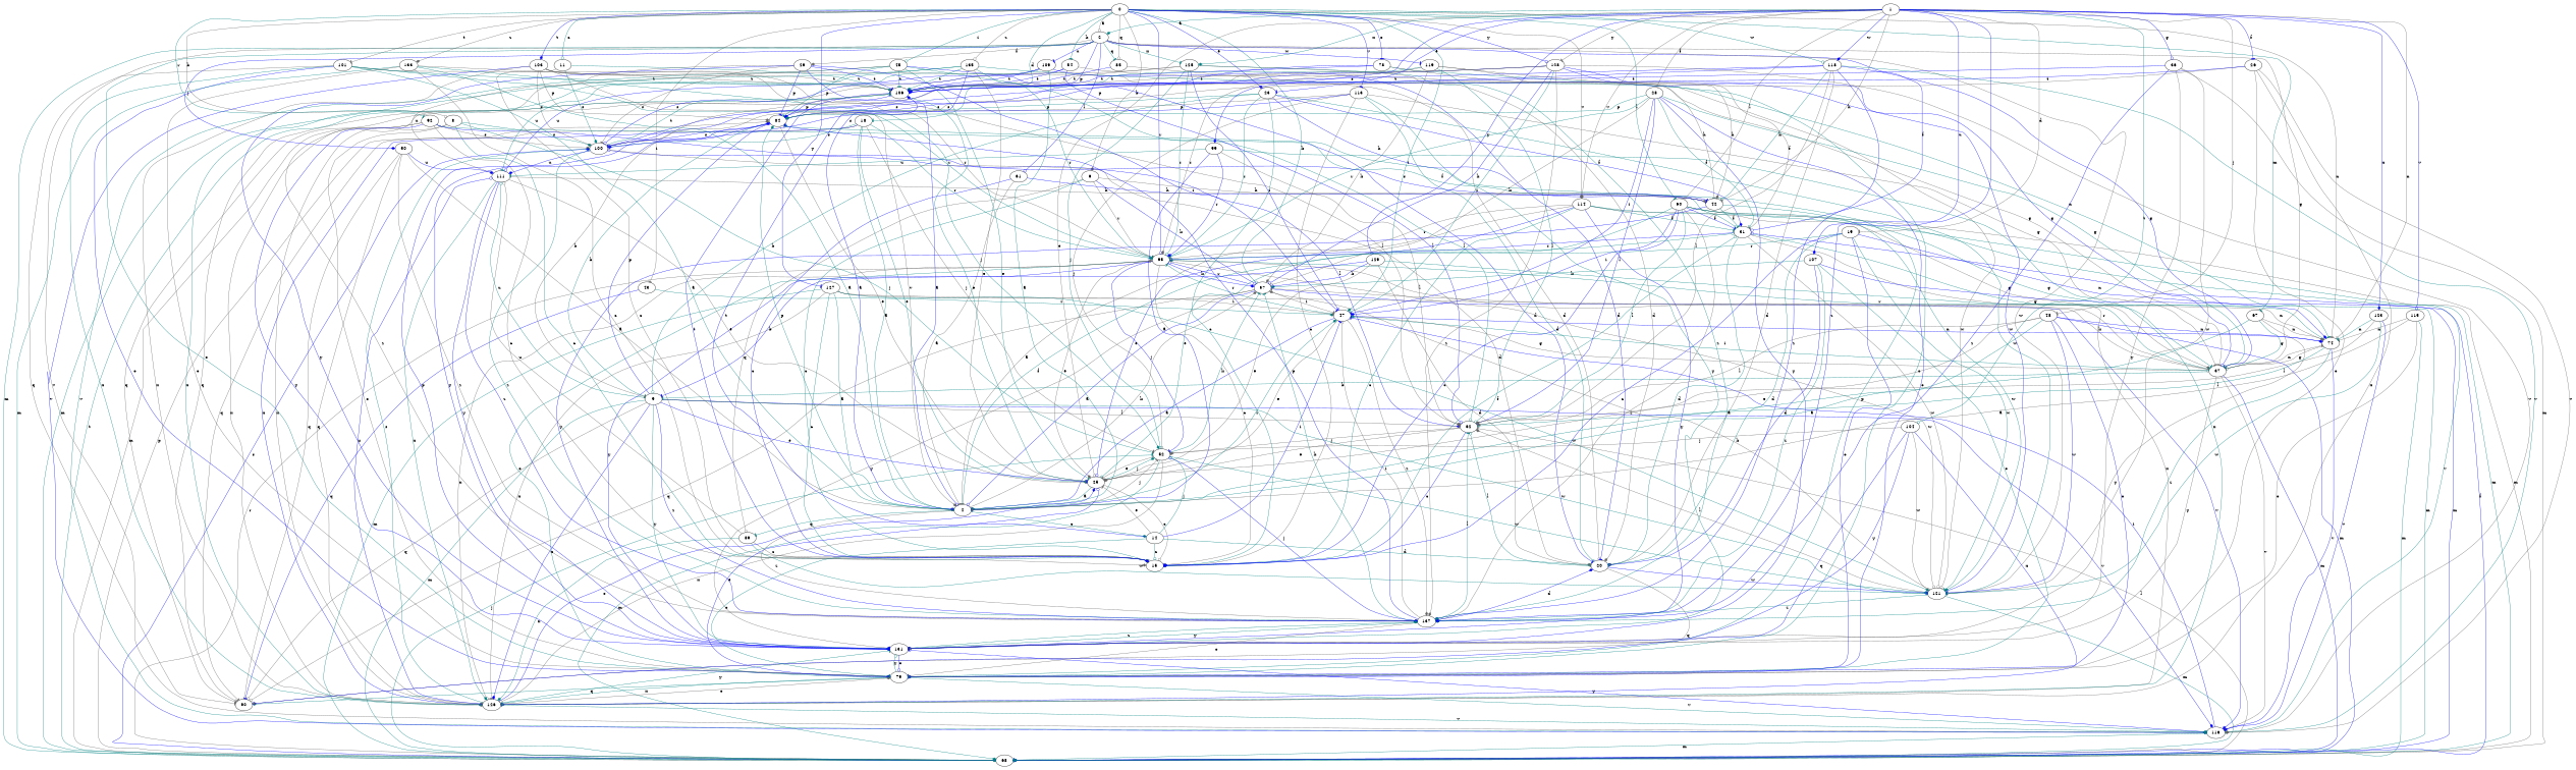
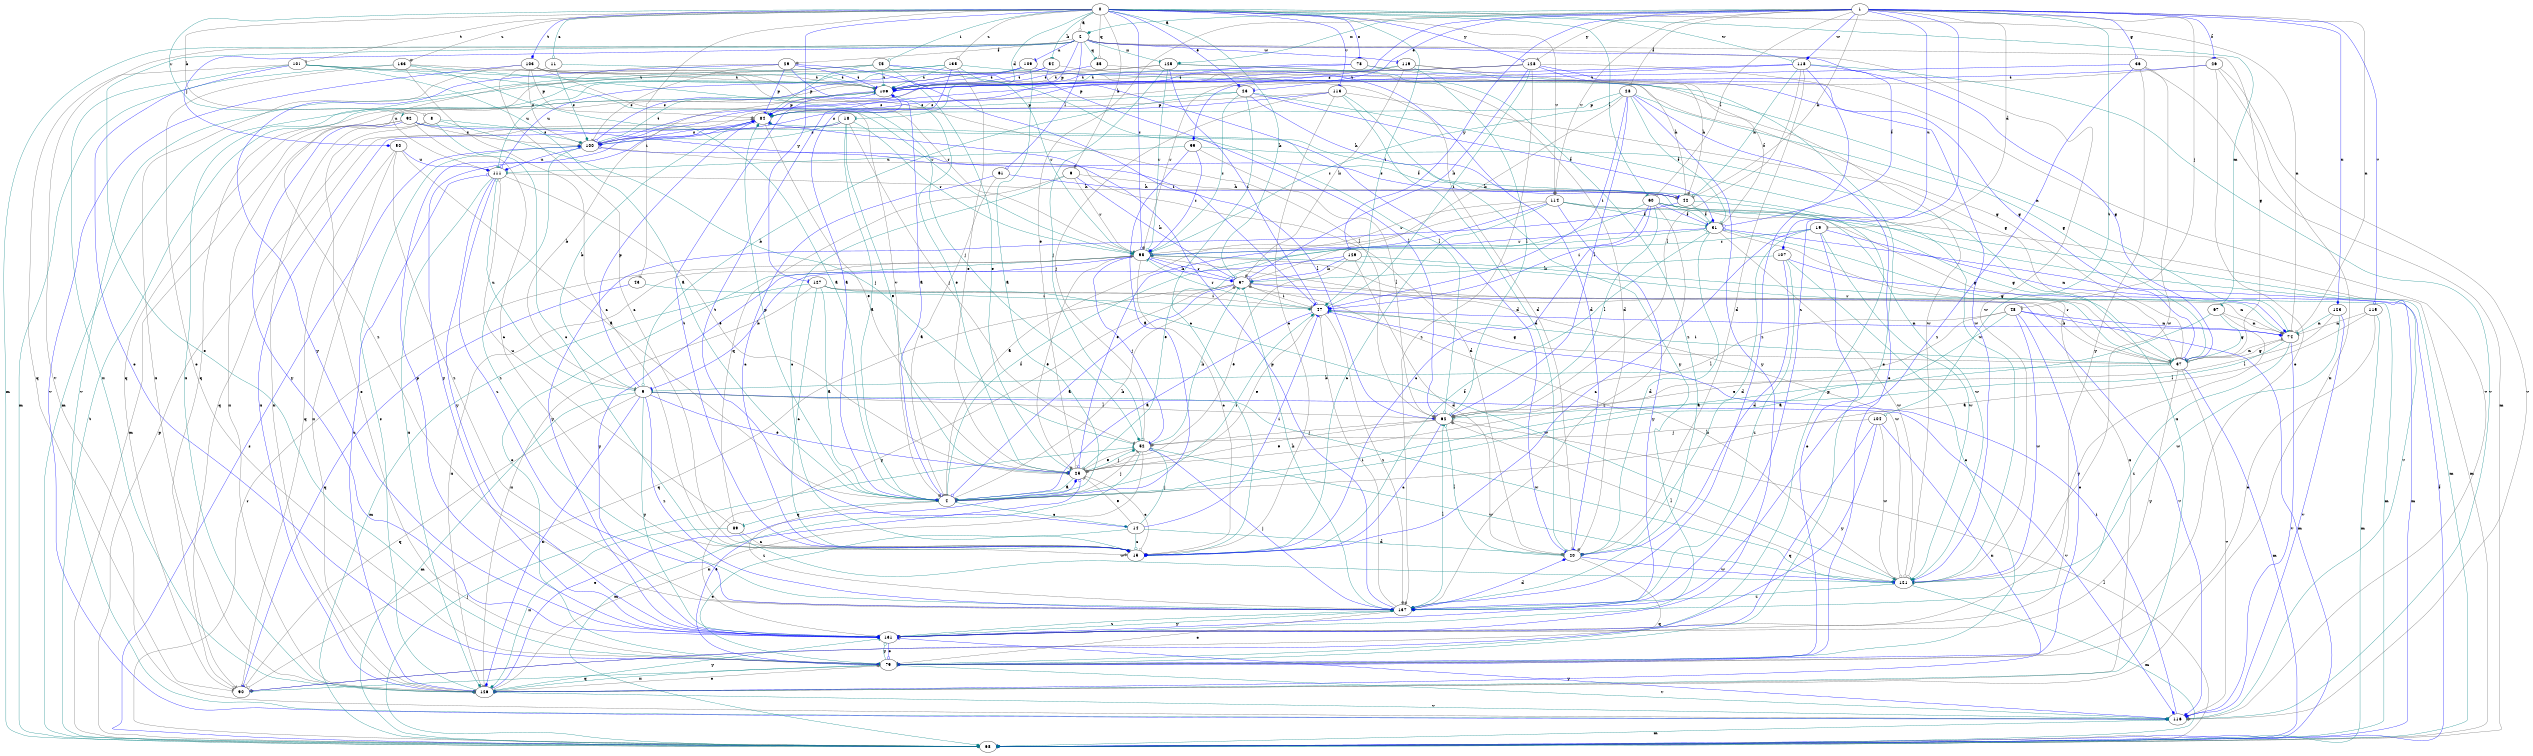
  strict digraph {
    edge [arrowhead=tee color=gray40]
    0
    2
    6
    8
    11
    18
    23
    43
    45
    47
    54
    57
    60
    67
    74
    78
    85
    92
    95
    101
    103
    113
    114
    118
    127
    128
    133
    135
    125
    29
    31
    37
    50
    61
    68
    79
    84
    109
    116
    119
    121
    42
    89
    15
    52
    100
    126
    106
    25
    4
    90
    9
    137
    62
    20
    111
    131
    1
    19
    26
    28
    36
    48
    99
    104
    107
    115
    123
    129
    14
    0 -> 2 [arrowhead=odot label=a]
    0 -> 6 [arrowhead=diamond label=b]
    0 -> 8 [arrowhead=odot label=b]
    0 -> 11 [arrowhead=odot color=teal label=c]
    0 -> 18 [color=teal label=d]
    0 -> 23 [arrowhead=diamond color=blue label=e]
    0 -> 43 [label=i]
    0 -> 45 [arrowhead=odot color=teal label=i]
    0 -> 47 [arrowhead=diamond color=teal label=i]
    0 -> 54 [color=teal label=k]
    0 -> 57 [arrowhead=odot color=teal label=k]
    0 -> 60 [color=teal label=l]
    0 -> 67 [color=teal label=m]
    0 -> 74 [label=n]
    0 -> 78 [color=blue label=o]
    0 -> 85 [arrowhead=odot label=q]
    0 -> 92 [color=teal label=r]
    0 -> 95 [arrowhead=odot color=blue label=r]
    0 -> 101 [label=t]
    0 -> 103 [arrowhead=diamond color=blue label=t]
    0 -> 113 [color=blue label=v]
    0 -> 114 [arrowhead=diamond label=v]
    0 -> 118 [arrowhead=odot color=teal label=w]
    0 -> 127 [color=blue label=y]
    0 -> 128 [arrowhead=odot color=blue label=y]
    0 -> 133 [arrowhead=diamond label=z]
    0 -> 135 [arrowhead=odot label=z]
    2 -> 85 [color=teal label=q]
    2 -> 125 [color=teal label=x]
    2 -> 29 [arrowhead=diamond label=f]
    2 -> 31 [arrowhead=odot color=blue label=f]
    2 -> 37 [label=g]
    2 -> 50 [arrowhead=diamond color=blue label=j]
    2 -> 61 [arrowhead=odot color=blue label=l]
    2 -> 68 [arrowhead=odot color=teal label=m]
    2 -> 79 [arrowhead=diamond color=teal label=o]
    2 -> 84 [color=blue label=p]
    2 -> 109 [color=blue label=u]
    2 -> 116 [arrowhead=diamond label=v]
    2 -> 119 [color=blue label=w]
    2 -> 121 [arrowhead=odot label=w]
    6 -> 57 [arrowhead=odot color=blue label=k]
    6 -> 95 [label=r]
    6 -> 42 [arrowhead=odot label=h]
    6 -> 89 [arrowhead=odot label=q]
    6 -> 15 [arrowhead=diamond color=teal label=c]
    8 -> 79 [label=o]
    8 -> 15 [color=teal label=c]
    8 -> 52 [color=teal label=j]
    8 -> 100 [arrowhead=diamond color=teal label=s]
    8 -> 126 [label=x]
    11 -> 15 [arrowhead=diamond label=c]
    11 -> 100 [arrowhead=diamond color=teal label=s]
    11 -> 106 [arrowhead=odot color=teal label=t]
    18 -> 95 [arrowhead=diamond color=teal label=r]
    18 -> 52 [label=j]
    18 -> 100 [arrowhead=diamond color=teal label=s]
    18 -> 126 [arrowhead=diamond color=blue label=x]
    18 -> 25 [arrowhead=diamond color=teal label=e]
    18 -> 4 [arrowhead=odot color=teal label=a]
    18 -> 90 [label=q]
    23 -> 95 [arrowhead=diamond color=teal label=r]
    23 -> 31 [arrowhead=diamond color=blue label=f]
    23 -> 84 [arrowhead=odot color=teal label=p]
    23 -> 121 [color=teal label=w]
    23 -> 42 [color=blue label=h]
    23 -> 15 [arrowhead=odot color=teal label=c]
    23 -> 9 [arrowhead=odot color=teal label=b]
    43 -> 47 [arrowhead=diamond color=teal label=i]
    43 -> 90 [color=blue label=q]
    45 -> 84 [color=teal label=p]
    45 -> 116 [color=teal label=v]
    45 -> 106 [color=teal label=t]
    45 -> 25 [color=teal label=e]
    45 -> 137 [arrowhead=diamond label=z]
    45 -> 62 [arrowhead=odot color=teal label=l]
    45 -> 20 [color=blue label=d]
    47 -> 74 [arrowhead=odot color=blue label=n]
    47 -> 95 [color=teal label=r]
    47 -> 37 [arrowhead=odot label=g]
    47 -> 25 [arrowhead=odot label=e]
    47 -> 4 [color=blue label=a]
    47 -> 137 [arrowhead=diamond label=z]
    54 -> 121 [arrowhead=odot label=w]
    54 -> 106 [arrowhead=diamond color=blue label=t]
    54 -> 62 [arrowhead=odot color=blue label=l]
    54 -> 111 [arrowhead=odot color=blue label=u]
    57 -> 47 [label=i]
    57 -> 95 [arrowhead=odot color=blue label=r]
    57 -> 116 [arrowhead=diamond color=blue label=v]
    57 -> 4 [arrowhead=odot color=blue label=a]
    57 -> 90 [arrowhead=odot label=q]
    57 -> 131 [label=y]
    60 -> 47 [arrowhead=diamond color=blue label=i]
    60 -> 31 [color=blue label=f]
    60 -> 37 [color=teal label=g]
    60 -> 68 [arrowhead=diamond label=m]
    60 -> 116 [arrowhead=odot color=teal label=v]
    60 -> 15 [color=blue label=c]
    60 -> 25 [arrowhead=odot color=teal label=e]
    60 -> 137 [label=z]
    60 -> 62 [color=teal label=l]
    67 -> 74 [arrowhead=diamond label=n]
    67 -> 37 [arrowhead=odot color=teal label=g]
    67 -> 4 [color=teal label=a]
    67 -> 131 [label=y]
    74 -> 95 [arrowhead=diamond color=teal label=r]
    74 -> 37 [label=g]
    74 -> 116 [arrowhead=diamond color=blue label=v]
    74 -> 137 [arrowhead=diamond color=teal label=z]
    74 -> 62 [arrowhead=odot color=teal label=l]
    78 -> 79 [arrowhead=diamond color=teal label=o]
    78 -> 84 [arrowhead=odot color=blue label=p]
    78 -> 42 [label=h]
    78 -> 106 [arrowhead=odot color=blue label=t]
    85 -> 106 [arrowhead=diamond color=blue label=t]
    85 -> 20 [arrowhead=odot label=d]
    92 -> 31 [arrowhead=odot color=teal label=f]
    92 -> 68 [label=m]
    92 -> 15 [label=c]
    92 -> 100 [arrowhead=diamond label=s]
    92 -> 126 [label=x]
    92 -> 62 [arrowhead=diamond color=blue label=l]
    92 -> 131 [color=blue label=y]
    95 -> 57 [arrowhead=diamond color=blue label=k]
    95 -> 79 [arrowhead=diamond color=teal label=o]
    95 -> 121 [arrowhead=odot label=w]
    95 -> 15 [arrowhead=diamond label=c]
    95 -> 52 [color=blue label=j]
    95 -> 126 [arrowhead=odot label=x]
    95 -> 25 [arrowhead=diamond label=e]
    95 -> 131 [arrowhead=odot color=blue label=y]
    101 -> 95 [color=teal label=r]
    101 -> 37 [label=g]
    101 -> 79 [arrowhead=diamond color=blue label=o]
    101 -> 126 [arrowhead=diamond color=teal label=x]
    101 -> 106 [arrowhead=diamond color=teal label=t]
    101 -> 4 [color=teal label=a]
    101 -> 90 [label=q]
    103 -> 95 [label=r]
    103 -> 84 [arrowhead=diamond label=p]
    103 -> 116 [arrowhead=diamond color=blue label=v]
    103 -> 100 [arrowhead=odot label=s]
    103 -> 126 [arrowhead=odot label=x]
    103 -> 106 [label=t]
    103 -> 4 [arrowhead=diamond label=v]
    103 -> 62 [arrowhead=diamond label=l]
    113 -> 37 [label=g]
    113 -> 84 [arrowhead=diamond label=p]
    113 -> 15 [arrowhead=diamond label=c]
    113 -> 52 [arrowhead=odot label=j]
    113 -> 100 [arrowhead=diamond color=blue label=s]
    113 -> 20 [arrowhead=odot color=teal label=d]
    113 -> 131 [arrowhead=odot color=teal label=y]
    114 -> 95 [label=r]
    114 -> 31 [color=teal label=f]
    114 -> 37 [arrowhead=diamond label=g]
    114 -> 68 [arrowhead=odot color=teal label=m]
    114 -> 15 [arrowhead=diamond color=teal label=c]
    114 -> 25 [arrowhead=odot color=blue label=e]
    114 -> 4 [label=a]
    114 -> 131 [color=blue label=y]
    118 -> 37 [arrowhead=odot color=blue label=g]
    118 -> 116 [arrowhead=odot color=teal label=v]
    118 -> 42 [arrowhead=odot color=teal label=h]
    118 -> 100 [arrowhead=odot color=blue label=s]
    118 -> 106 [color=blue label=t]
    118 -> 137 [arrowhead=diamond color=blue label=z]
    118 -> 62 [arrowhead=diamond label=l]
    118 -> 20 [arrowhead=diamond label=d]
    127 -> 47 [label=i]
    127 -> 74 [label=n]
    127 -> 68 [arrowhead=odot color=teal label=m]
    127 -> 121 [arrowhead=diamond color=teal label=w]
    127 -> 15 [arrowhead=diamond color=teal label=c]
    127 -> 126 [label=x]
    127 -> 4 [arrowhead=odot color=teal label=a]
    128 -> 47 [arrowhead=odot color=teal label=i]
    128 -> 57 [arrowhead=odot color=blue label=k]
    128 -> 37 [arrowhead=odot color=blue label=g]
    128 -> 116 [arrowhead=diamond label=v]
    128 -> 121 [arrowhead=odot color=blue label=w]
    128 -> 100 [arrowhead=odot color=blue label=s]
    128 -> 106 [arrowhead=diamond label=t]
    128 -> 90 [label=q]
    128 -> 137 [arrowhead=diamond label=z]
    133 -> 68 [arrowhead=odot color=teal label=m]
    133 -> 79 [arrowhead=odot label=o]
    133 -> 15 [label=c]
    133 -> 52 [arrowhead=diamond color=teal label=j]
    133 -> 106 [label=t]
    133 -> 4 [arrowhead=odot color=teal label=a]
    135 -> 74 [color=teal label=n]
    135 -> 95 [color=teal label=r]
    135 -> 68 [arrowhead=odot color=teal label=m]
    135 -> 126 [arrowhead=odot color=teal label=x]
    135 -> 106 [arrowhead=diamond color=teal label=t]
    135 -> 25 [arrowhead=odot label=e]
    135 -> 4 [arrowhead=diamond color=blue label=a]
    125 -> 47 [arrowhead=odot color=blue label=i]
    125 -> 95 [arrowhead=odot color=teal label=r]
    125 -> 52 [arrowhead=odot color=teal label=j]
    125 -> 106 [label=t]
    125 -> 90 [arrowhead=odot label=q]
    125 -> 137 [arrowhead=diamond color=teal label=z]
    125 -> 20 [arrowhead=diamond label=d]
    29 -> 47 [color=blue label=i]
    29 -> 84 [color=blue label=p]
    29 -> 100 [label=s]
    29 -> 106 [color=blue label=t]
    29 -> 4 [arrowhead=odot color=blue label=a]
    29 -> 111 [arrowhead=odot label=u]
    29 -> 131 [arrowhead=diamond color=blue label=y]
    31 -> 95 [arrowhead=odot color=blue label=r]
    31 -> 37 [color=teal label=g]
    31 -> 121 [arrowhead=odot label=w]
    31 -> 126 [arrowhead=diamond label=x]
    31 -> 20 [color=teal label=d]
    37 -> 47 [arrowhead=diamond color=teal label=i]
    37 -> 57 [label=k]
    37 -> 74 [label=n]
    37 -> 95 [arrowhead=odot label=r]
    37 -> 68 [arrowhead=diamond color=blue label=m]
    37 -> 116 [label=v]
    37 -> 9 [color=teal label=b]
    37 -> 131 [label=y]
-   50 -> 126 [label=q]
+   50 -> 126 [label=x]
    50 -> 4 [arrowhead=odot label=a]
    50 -> 90 [arrowhead=odot label=q]
    50 -> 137 [label=z]
    50 -> 111 [arrowhead=diamond color=blue label=u]
    61 -> 42 [color=blue label=h]
    61 -> 15 [arrowhead=diamond color=blue label=c]
    61 -> 4 [label=a]
    68 -> 95 [arrowhead=diamond label=r]
    68 -> 31 [arrowhead=odot color=blue label=f]
    68 -> 84 [arrowhead=diamond label=p]
    68 -> 52 [color=teal label=j]
    68 -> 100 [arrowhead=diamond color=blue label=s]
    68 -> 106 [arrowhead=odot color=teal label=t]
    68 -> 62 [label=l]
    79 -> 84 [arrowhead=diamond color=teal label=p]
    79 -> 116 [color=teal label=v]
    79 -> 126 [arrowhead=odot color=teal label=x]
    79 -> 25 [arrowhead=odot color=blue label=e]
    79 -> 90 [arrowhead=diamond color=teal label=q]
    79 -> 131 [arrowhead=odot color=teal label=y]
    84 -> 100 [color=blue label=s]
    84 -> 25 [arrowhead=odot label=e]
    84 -> 9 [color=teal label=b]
    84 -> 131 [arrowhead=odot color=blue label=y]
    109 -> 100 [arrowhead=odot color=blue label=s]
    109 -> 106 [color=blue label=t]
    109 -> 4 [arrowhead=odot color=teal label=a]
    109 -> 20 [color=blue label=d]
    109 -> 111 [color=teal label=u]
    116 -> 47 [color=blue label=i]
    116 -> 68 [arrowhead=diamond color=teal label=m]
    116 -> 131 [arrowhead=odot color=blue label=y]
    119 -> 57 [arrowhead=diamond label=k]
    119 -> 95 [arrowhead=diamond label=r]
    119 -> 31 [label=f]
    119 -> 42 [arrowhead=diamond label=h]
    119 -> 106 [arrowhead=odot color=teal label=t]
    119 -> 62 [arrowhead=odot color=teal label=l]
    121 -> 57 [arrowhead=diamond label=k]
    121 -> 68 [color=teal label=m]
    121 -> 137 [arrowhead=diamond color=teal label=z]
    121 -> 62 [arrowhead=diamond label=l]
    42 -> 31 [color=teal label=f]
    42 -> 121 [arrowhead=diamond color=teal label=w]
    42 -> 100 [arrowhead=odot color=blue label=s]
    42 -> 131 [color=blue label=y]
    89 -> 121 [arrowhead=odot color=teal label=w]
    89 -> 15 [arrowhead=diamond label=c]
    89 -> 126 [arrowhead=diamond color=teal label=x]
    89 -> 111 [arrowhead=odot label=u]
    15 -> 31 [arrowhead=odot color=teal label=f]
    15 -> 106 [color=blue label=t]
    52 -> 57 [color=teal label=k]
    52 -> 68 [arrowhead=diamond color=teal label=m]
    52 -> 121 [arrowhead=diamond color=teal label=w]
    52 -> 126 [arrowhead=odot label=x]
    52 -> 25 [label=e]
    100 -> 106 [color=teal label=t]
    100 -> 137 [arrowhead=odot color=teal label=z]
    100 -> 20 [arrowhead=diamond label=d]
    100 -> 111 [arrowhead=diamond color=blue label=u]
    126 -> 79 [arrowhead=diamond label=o]
    126 -> 116 [arrowhead=diamond color=teal label=v]
    126 -> 100 [arrowhead=odot color=teal label=s]
    126 -> 25 [arrowhead=diamond color=blue label=e]
    126 -> 111 [arrowhead=odot color=blue label=u]
    126 -> 131 [color=teal label=y]
    106 -> 84 [arrowhead=diamond color=blue label=p]
    106 -> 25 [arrowhead=odot color=teal label=e]
    106 -> 9 [label=b]
    25 -> 15 [arrowhead=odot label=c]
    25 -> 52 [arrowhead=diamond color=teal label=j]
    25 -> 4 [arrowhead=diamond color=teal label=a]
    4 -> 47 [arrowhead=diamond color=teal label=i]
    4 -> 57 [arrowhead=diamond label=k]
    4 -> 31 [arrowhead=odot color=teal label=f]
    4 -> 84 [arrowhead=diamond color=teal label=p]
    4 -> 89 [color=teal label=q]
    4 -> 52 [label=j]
    4 -> 137 [arrowhead=odot label=z]
    4 -> 14 [arrowhead=diamond color=teal label=c]
    9 -> 68 [arrowhead=odot color=teal label=m]
    9 -> 84 [arrowhead=odot color=blue label=p]
    9 -> 116 [arrowhead=diamond color=blue label=v]
    9 -> 121 [arrowhead=odot color=teal label=w]
    9 -> 126 [arrowhead=diamond color=blue label=x]
    9 -> 25 [color=blue label=e]
    9 -> 90 [arrowhead=odot label=q]
    9 -> 137 [arrowhead=odot color=blue label=z]
    9 -> 62 [label=l]
    9 -> 111 [arrowhead=odot color=teal label=u]
    9 -> 131 [arrowhead=odot color=teal label=y]
    137 -> 47 [arrowhead=odot label=i]
    137 -> 57 [color=teal label=k]
    137 -> 79 [label=o]
    137 -> 84 [color=blue label=p]
    137 -> 52 [arrowhead=odot color=blue label=j]
    137 -> 62 [color=teal label=l]
    137 -> 20 [arrowhead=diamond color=blue label=d]
    137 -> 131 [arrowhead=diamond color=teal label=y]
    62 -> 15 [arrowhead=diamond color=blue label=c]
    62 -> 52 [label=j]
    62 -> 25 [arrowhead=odot label=e]
    20 -> 121 [color=blue label=w]
    20 -> 90 [arrowhead=diamond label=q]
    20 -> 62 [arrowhead=odot color=teal label=l]
    111 -> 42 [arrowhead=diamond label=h]
    111 -> 126 [arrowhead=diamond color=teal label=x]
    111 -> 25 [arrowhead=odot label=e]
    111 -> 137 [arrowhead=diamond color=blue label=z]
    111 -> 131 [color=blue label=y]
    131 -> 79 [arrowhead=odot color=blue label=o]
    131 -> 84 [arrowhead=diamond color=blue label=p]
    131 -> 137 [arrowhead=diamond color=teal label=z]
    1 -> 2 [arrowhead=diamond color=teal label=a]
    1 -> 23 [color=blue label=e]
    1 -> 60 [arrowhead=odot label=l]
    1 -> 74 [arrowhead=odot label=n]
    1 -> 114 [arrowhead=diamond label=v]
    1 -> 118 [arrowhead=diamond color=blue label=w]
    1 -> 128 [label=y]
    1 -> 125 [arrowhead=diamond color=teal label=x]
    1 -> 42 [label=h]
    1 -> 25 [arrowhead=odot label=e]
    1 -> 137 [arrowhead=diamond color=blue label=z]
    1 -> 19 [label=d]
    1 -> 26 [color=blue label=f]
    1 -> 28 [arrowhead=odot label=f]
    1 -> 36 [arrowhead=odot color=blue label=g]
    1 -> 48 [label=j]
    1 -> 99 [arrowhead=diamond color=blue label=s]
    1 -> 104 [arrowhead=odot color=teal label=t]
    1 -> 107 [arrowhead=diamond color=blue label=u]
    1 -> 115 [arrowhead=odot color=blue label=v]
    1 -> 123 [arrowhead=diamond color=blue label=x]
    1 -> 129 [arrowhead=odot color=blue label=y]
    19 -> 74 [arrowhead=diamond color=blue label=n]
    19 -> 95 [arrowhead=odot color=teal label=r]
    19 -> 79 [color=blue label=o]
    19 -> 121 [color=teal label=w]
    19 -> 15 [color=blue label=c]
    19 -> 20 [arrowhead=odot color=teal label=d]
    26 -> 79 [arrowhead=odot label=o]
    26 -> 116 [arrowhead=diamond label=v]
    26 -> 100 [arrowhead=odot label=s]
    26 -> 126 [label=x]
    26 -> 106 [arrowhead=diamond color=blue label=t]
    28 -> 47 [color=blue label=i]
    28 -> 57 [arrowhead=odot label=k]
    28 -> 95 [arrowhead=odot color=teal label=r]
    28 -> 31 [arrowhead=odot color=teal label=f]
    28 -> 37 [color=teal label=g]
    28 -> 79 [arrowhead=diamond color=blue label=o]
    28 -> 84 [arrowhead=diamond color=teal label=p]
    28 -> 62 [arrowhead=odot color=blue label=l]
    28 -> 131 [arrowhead=odot color=blue label=y]
    36 -> 68 [label=m]
    36 -> 121 [arrowhead=odot label=w]
    36 -> 106 [color=blue label=t]
    36 -> 137 [arrowhead=diamond color=blue label=z]
    36 -> 131 [arrowhead=diamond label=y]
    48 -> 74 [arrowhead=diamond color=blue label=n]
    48 -> 68 [arrowhead=diamond color=blue label=m]
    48 -> 79 [color=blue label=o]
    48 -> 121 [color=blue label=w]
    48 -> 25 [label=e]
    48 -> 4 [color=teal label=a]
    48 -> 62 [arrowhead=diamond label=l]
    99 -> 95 [arrowhead=diamond color=blue label=r]
    99 -> 126 [color=teal label=x]
    99 -> 4 [color=blue label=a]
    99 -> 62 [arrowhead=diamond label=l]
    99 -> 111 [color=teal label=u]
    104 -> 121 [arrowhead=odot label=w]
    104 -> 52 [arrowhead=diamond label=j]
    104 -> 126 [arrowhead=odot color=blue label=x]
    104 -> 90 [arrowhead=odot color=blue label=q]
    104 -> 131 [color=blue label=y]
    107 -> 57 [arrowhead=diamond color=teal label=k]
    107 -> 68 [color=blue label=m]
    107 -> 79 [color=teal label=o]
    107 -> 137 [arrowhead=odot color=teal label=z]
    107 -> 20 [arrowhead=odot color=blue label=d]
    115 -> 74 [label=n]
    115 -> 68 [color=teal label=m]
    115 -> 79 [arrowhead=odot label=o]
    115 -> 4 [label=a]
    123 -> 74 [color=teal label=n]
    123 -> 116 [color=blue label=v]
    123 -> 121 [color=teal label=w]
    123 -> 62 [arrowhead=diamond label=l]
    129 -> 57 [arrowhead=odot color=blue label=k]
    129 -> 68 [arrowhead=diamond color=teal label=m]
    129 -> 25 [arrowhead=diamond label=e]
    129 -> 9 [color=blue label=b]
    129 -> 20 [label=d]
    14 -> 47 [color=blue label=i]
    14 -> 79 [color=teal label=o]
    14 -> 15 [arrowhead=odot color=teal label=c]
    14 -> 52 [arrowhead=odot color=teal label=j]
    14 -> 106 [arrowhead=diamond color=blue label=t]
    14 -> 25 [label=e]
    14 -> 20 [arrowhead=odot color=teal label=d]
  }
